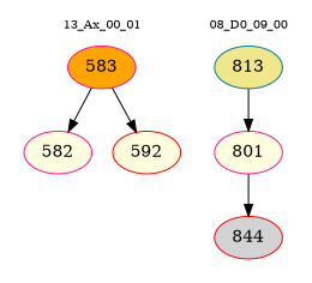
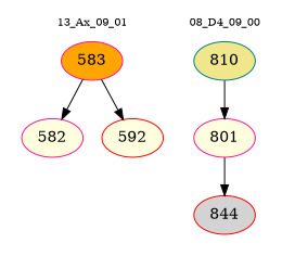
  digraph {
    node [color=deeppink fillcolor=lightyellow style=filled]
    edge [color=black]
    n1 [fillcolor=orange label=583]
    n2 [label=582]
    n3 [color=red label=592]
-   n4 [color=teal fillcolor=khaki label=813]
+   n4 [color=teal fillcolor=khaki label=810]
    n5 [label=801]
    n6 [color=red fillcolor=lightgrey label=844]
    subgraph cluster_1 {
      color=white
      fontsize=10
-     label="13_Ax_00_01"
+     label="13_Ax_09_01"
      n1
      n2
      n3
    }
    subgraph cluster_2 {
      color=white
      fontsize=10
-     label="08_D0_09_00"
+     label="08_D4_09_00"
      n4
      n5
      n6
    }
    n1 -> n2
    n1 -> n3
    n4 -> n5
    n5 -> n6
  }
